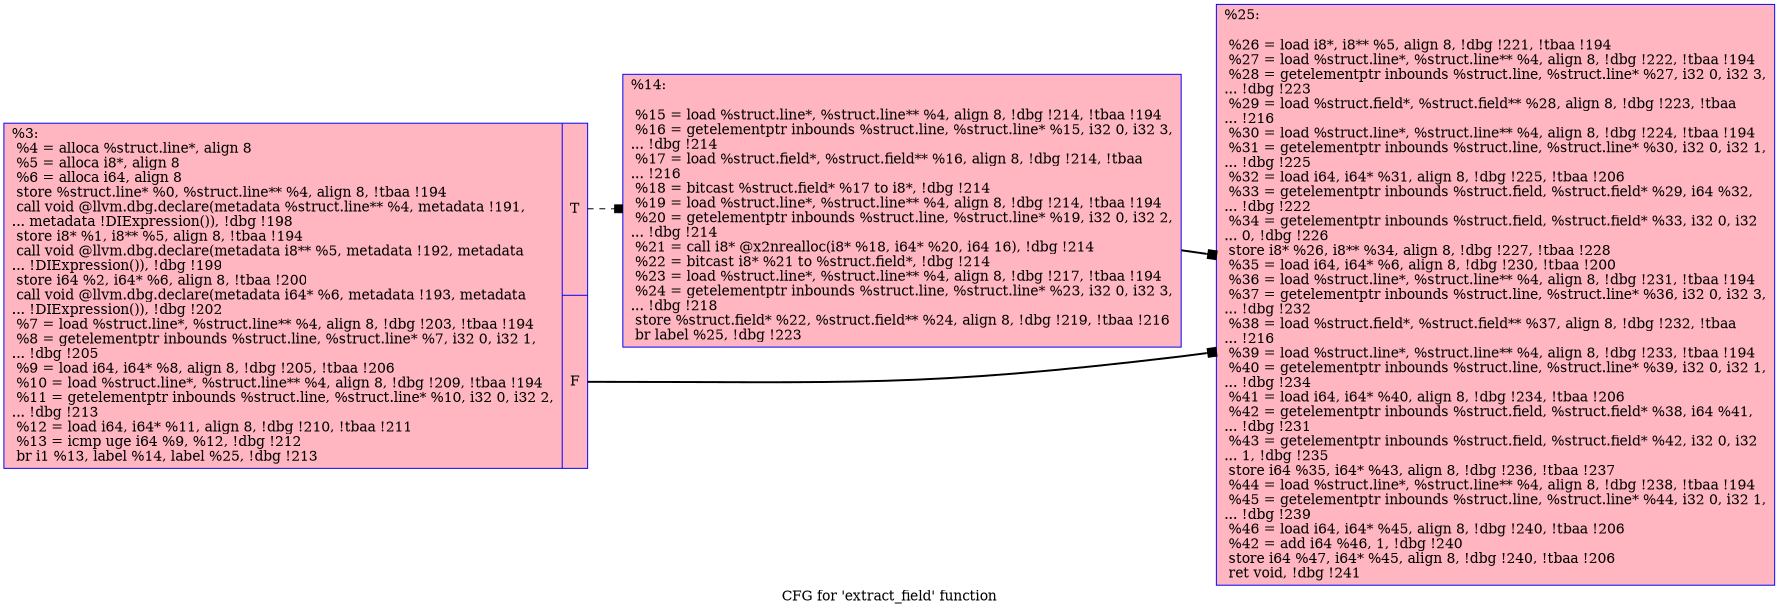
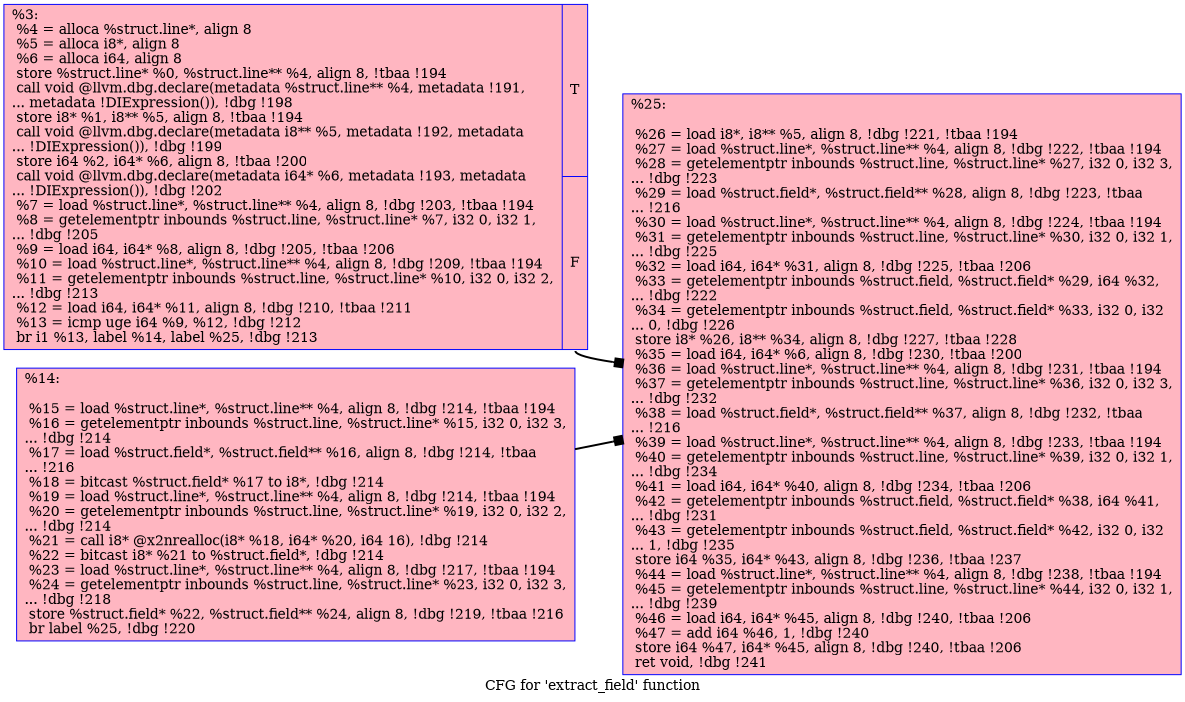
  digraph {
    label="CFG for 'extract_field' function"
    rankdir=LR
    node [color=blue fillcolor=lightpink shape=record style=filled]
    edge [arrowhead=box style=bold]
    n1 [label="{%3:\l  %4 = alloca %struct.line*, align 8\l  %5 = alloca i8*, align 8\l  %6 = alloca i64, align 8\l  store %struct.line* %0, %struct.line** %4, align 8, !tbaa !194\l  call void @llvm.dbg.declare(metadata %struct.line** %4, metadata !191,\l... metadata !DIExpression()), !dbg !198\l  store i8* %1, i8** %5, align 8, !tbaa !194\l  call void @llvm.dbg.declare(metadata i8** %5, metadata !192, metadata\l... !DIExpression()), !dbg !199\l  store i64 %2, i64* %6, align 8, !tbaa !200\l  call void @llvm.dbg.declare(metadata i64* %6, metadata !193, metadata\l... !DIExpression()), !dbg !202\l  %7 = load %struct.line*, %struct.line** %4, align 8, !dbg !203, !tbaa !194\l  %8 = getelementptr inbounds %struct.line, %struct.line* %7, i32 0, i32 1,\l... !dbg !205\l  %9 = load i64, i64* %8, align 8, !dbg !205, !tbaa !206\l  %10 = load %struct.line*, %struct.line** %4, align 8, !dbg !209, !tbaa !194\l  %11 = getelementptr inbounds %struct.line, %struct.line* %10, i32 0, i32 2,\l... !dbg !213\l  %12 = load i64, i64* %11, align 8, !dbg !210, !tbaa !211\l  %13 = icmp uge i64 %9, %12, !dbg !212\l  br i1 %13, label %14, label %25, !dbg !213\l|{<s0>T|<s1>F}}"]
-   n2 [label="{%14:\l\l  %15 = load %struct.line*, %struct.line** %4, align 8, !dbg !214, !tbaa !194\l  %16 = getelementptr inbounds %struct.line, %struct.line* %15, i32 0, i32 3,\l... !dbg !214\l  %17 = load %struct.field*, %struct.field** %16, align 8, !dbg !214, !tbaa\l... !216\l  %18 = bitcast %struct.field* %17 to i8*, !dbg !214\l  %19 = load %struct.line*, %struct.line** %4, align 8, !dbg !214, !tbaa !194\l  %20 = getelementptr inbounds %struct.line, %struct.line* %19, i32 0, i32 2,\l... !dbg !214\l  %21 = call i8* @x2nrealloc(i8* %18, i64* %20, i64 16), !dbg !214\l  %22 = bitcast i8* %21 to %struct.field*, !dbg !214\l  %23 = load %struct.line*, %struct.line** %4, align 8, !dbg !217, !tbaa !194\l  %24 = getelementptr inbounds %struct.line, %struct.line* %23, i32 0, i32 3,\l... !dbg !218\l  store %struct.field* %22, %struct.field** %24, align 8, !dbg !219, !tbaa !216\l  br label %25, !dbg !223\l}"]
-   n3 [label="{%25:\l\l  %26 = load i8*, i8** %5, align 8, !dbg !221, !tbaa !194\l  %27 = load %struct.line*, %struct.line** %4, align 8, !dbg !222, !tbaa !194\l  %28 = getelementptr inbounds %struct.line, %struct.line* %27, i32 0, i32 3,\l... !dbg !223\l  %29 = load %struct.field*, %struct.field** %28, align 8, !dbg !223, !tbaa\l... !216\l  %30 = load %struct.line*, %struct.line** %4, align 8, !dbg !224, !tbaa !194\l  %31 = getelementptr inbounds %struct.line, %struct.line* %30, i32 0, i32 1,\l... !dbg !225\l  %32 = load i64, i64* %31, align 8, !dbg !225, !tbaa !206\l  %33 = getelementptr inbounds %struct.field, %struct.field* %29, i64 %32,\l... !dbg !222\l  %34 = getelementptr inbounds %struct.field, %struct.field* %33, i32 0, i32\l... 0, !dbg !226\l  store i8* %26, i8** %34, align 8, !dbg !227, !tbaa !228\l  %35 = load i64, i64* %6, align 8, !dbg !230, !tbaa !200\l  %36 = load %struct.line*, %struct.line** %4, align 8, !dbg !231, !tbaa !194\l  %37 = getelementptr inbounds %struct.line, %struct.line* %36, i32 0, i32 3,\l... !dbg !232\l  %38 = load %struct.field*, %struct.field** %37, align 8, !dbg !232, !tbaa\l... !216\l  %39 = load %struct.line*, %struct.line** %4, align 8, !dbg !233, !tbaa !194\l  %40 = getelementptr inbounds %struct.line, %struct.line* %39, i32 0, i32 1,\l... !dbg !234\l  %41 = load i64, i64* %40, align 8, !dbg !234, !tbaa !206\l  %42 = getelementptr inbounds %struct.field, %struct.field* %38, i64 %41,\l... !dbg !231\l  %43 = getelementptr inbounds %struct.field, %struct.field* %42, i32 0, i32\l... 1, !dbg !235\l  store i64 %35, i64* %43, align 8, !dbg !236, !tbaa !237\l  %44 = load %struct.line*, %struct.line** %4, align 8, !dbg !238, !tbaa !194\l  %45 = getelementptr inbounds %struct.line, %struct.line* %44, i32 0, i32 1,\l... !dbg !239\l  %46 = load i64, i64* %45, align 8, !dbg !240, !tbaa !206\l  %42 = add i64 %46, 1, !dbg !240\l  store i64 %47, i64* %45, align 8, !dbg !240, !tbaa !206\l  ret void, !dbg !241\l}"]
-   n1 -> n2 [style=dashed tailport=s0]
+   n2 [label="{%14:\l\l  %15 = load %struct.line*, %struct.line** %4, align 8, !dbg !214, !tbaa !194\l  %16 = getelementptr inbounds %struct.line, %struct.line* %15, i32 0, i32 3,\l... !dbg !214\l  %17 = load %struct.field*, %struct.field** %16, align 8, !dbg !214, !tbaa\l... !216\l  %18 = bitcast %struct.field* %17 to i8*, !dbg !214\l  %19 = load %struct.line*, %struct.line** %4, align 8, !dbg !214, !tbaa !194\l  %20 = getelementptr inbounds %struct.line, %struct.line* %19, i32 0, i32 2,\l... !dbg !214\l  %21 = call i8* @x2nrealloc(i8* %18, i64* %20, i64 16), !dbg !214\l  %22 = bitcast i8* %21 to %struct.field*, !dbg !214\l  %23 = load %struct.line*, %struct.line** %4, align 8, !dbg !217, !tbaa !194\l  %24 = getelementptr inbounds %struct.line, %struct.line* %23, i32 0, i32 3,\l... !dbg !218\l  store %struct.field* %22, %struct.field** %24, align 8, !dbg !219, !tbaa !216\l  br label %25, !dbg !220\l}"]
+   n3 [label="{%25:\l\l  %26 = load i8*, i8** %5, align 8, !dbg !221, !tbaa !194\l  %27 = load %struct.line*, %struct.line** %4, align 8, !dbg !222, !tbaa !194\l  %28 = getelementptr inbounds %struct.line, %struct.line* %27, i32 0, i32 3,\l... !dbg !223\l  %29 = load %struct.field*, %struct.field** %28, align 8, !dbg !223, !tbaa\l... !216\l  %30 = load %struct.line*, %struct.line** %4, align 8, !dbg !224, !tbaa !194\l  %31 = getelementptr inbounds %struct.line, %struct.line* %30, i32 0, i32 1,\l... !dbg !225\l  %32 = load i64, i64* %31, align 8, !dbg !225, !tbaa !206\l  %33 = getelementptr inbounds %struct.field, %struct.field* %29, i64 %32,\l... !dbg !222\l  %34 = getelementptr inbounds %struct.field, %struct.field* %33, i32 0, i32\l... 0, !dbg !226\l  store i8* %26, i8** %34, align 8, !dbg !227, !tbaa !228\l  %35 = load i64, i64* %6, align 8, !dbg !230, !tbaa !200\l  %36 = load %struct.line*, %struct.line** %4, align 8, !dbg !231, !tbaa !194\l  %37 = getelementptr inbounds %struct.line, %struct.line* %36, i32 0, i32 3,\l... !dbg !232\l  %38 = load %struct.field*, %struct.field** %37, align 8, !dbg !232, !tbaa\l... !216\l  %39 = load %struct.line*, %struct.line** %4, align 8, !dbg !233, !tbaa !194\l  %40 = getelementptr inbounds %struct.line, %struct.line* %39, i32 0, i32 1,\l... !dbg !234\l  %41 = load i64, i64* %40, align 8, !dbg !234, !tbaa !206\l  %42 = getelementptr inbounds %struct.field, %struct.field* %38, i64 %41,\l... !dbg !231\l  %43 = getelementptr inbounds %struct.field, %struct.field* %42, i32 0, i32\l... 1, !dbg !235\l  store i64 %35, i64* %43, align 8, !dbg !236, !tbaa !237\l  %44 = load %struct.line*, %struct.line** %4, align 8, !dbg !238, !tbaa !194\l  %45 = getelementptr inbounds %struct.line, %struct.line* %44, i32 0, i32 1,\l... !dbg !239\l  %46 = load i64, i64* %45, align 8, !dbg !240, !tbaa !206\l  %47 = add i64 %46, 1, !dbg !240\l  store i64 %47, i64* %45, align 8, !dbg !240, !tbaa !206\l  ret void, !dbg !241\l}"]
    n1 -> n3 [tailport=s1]
    n2 -> n3
  }
